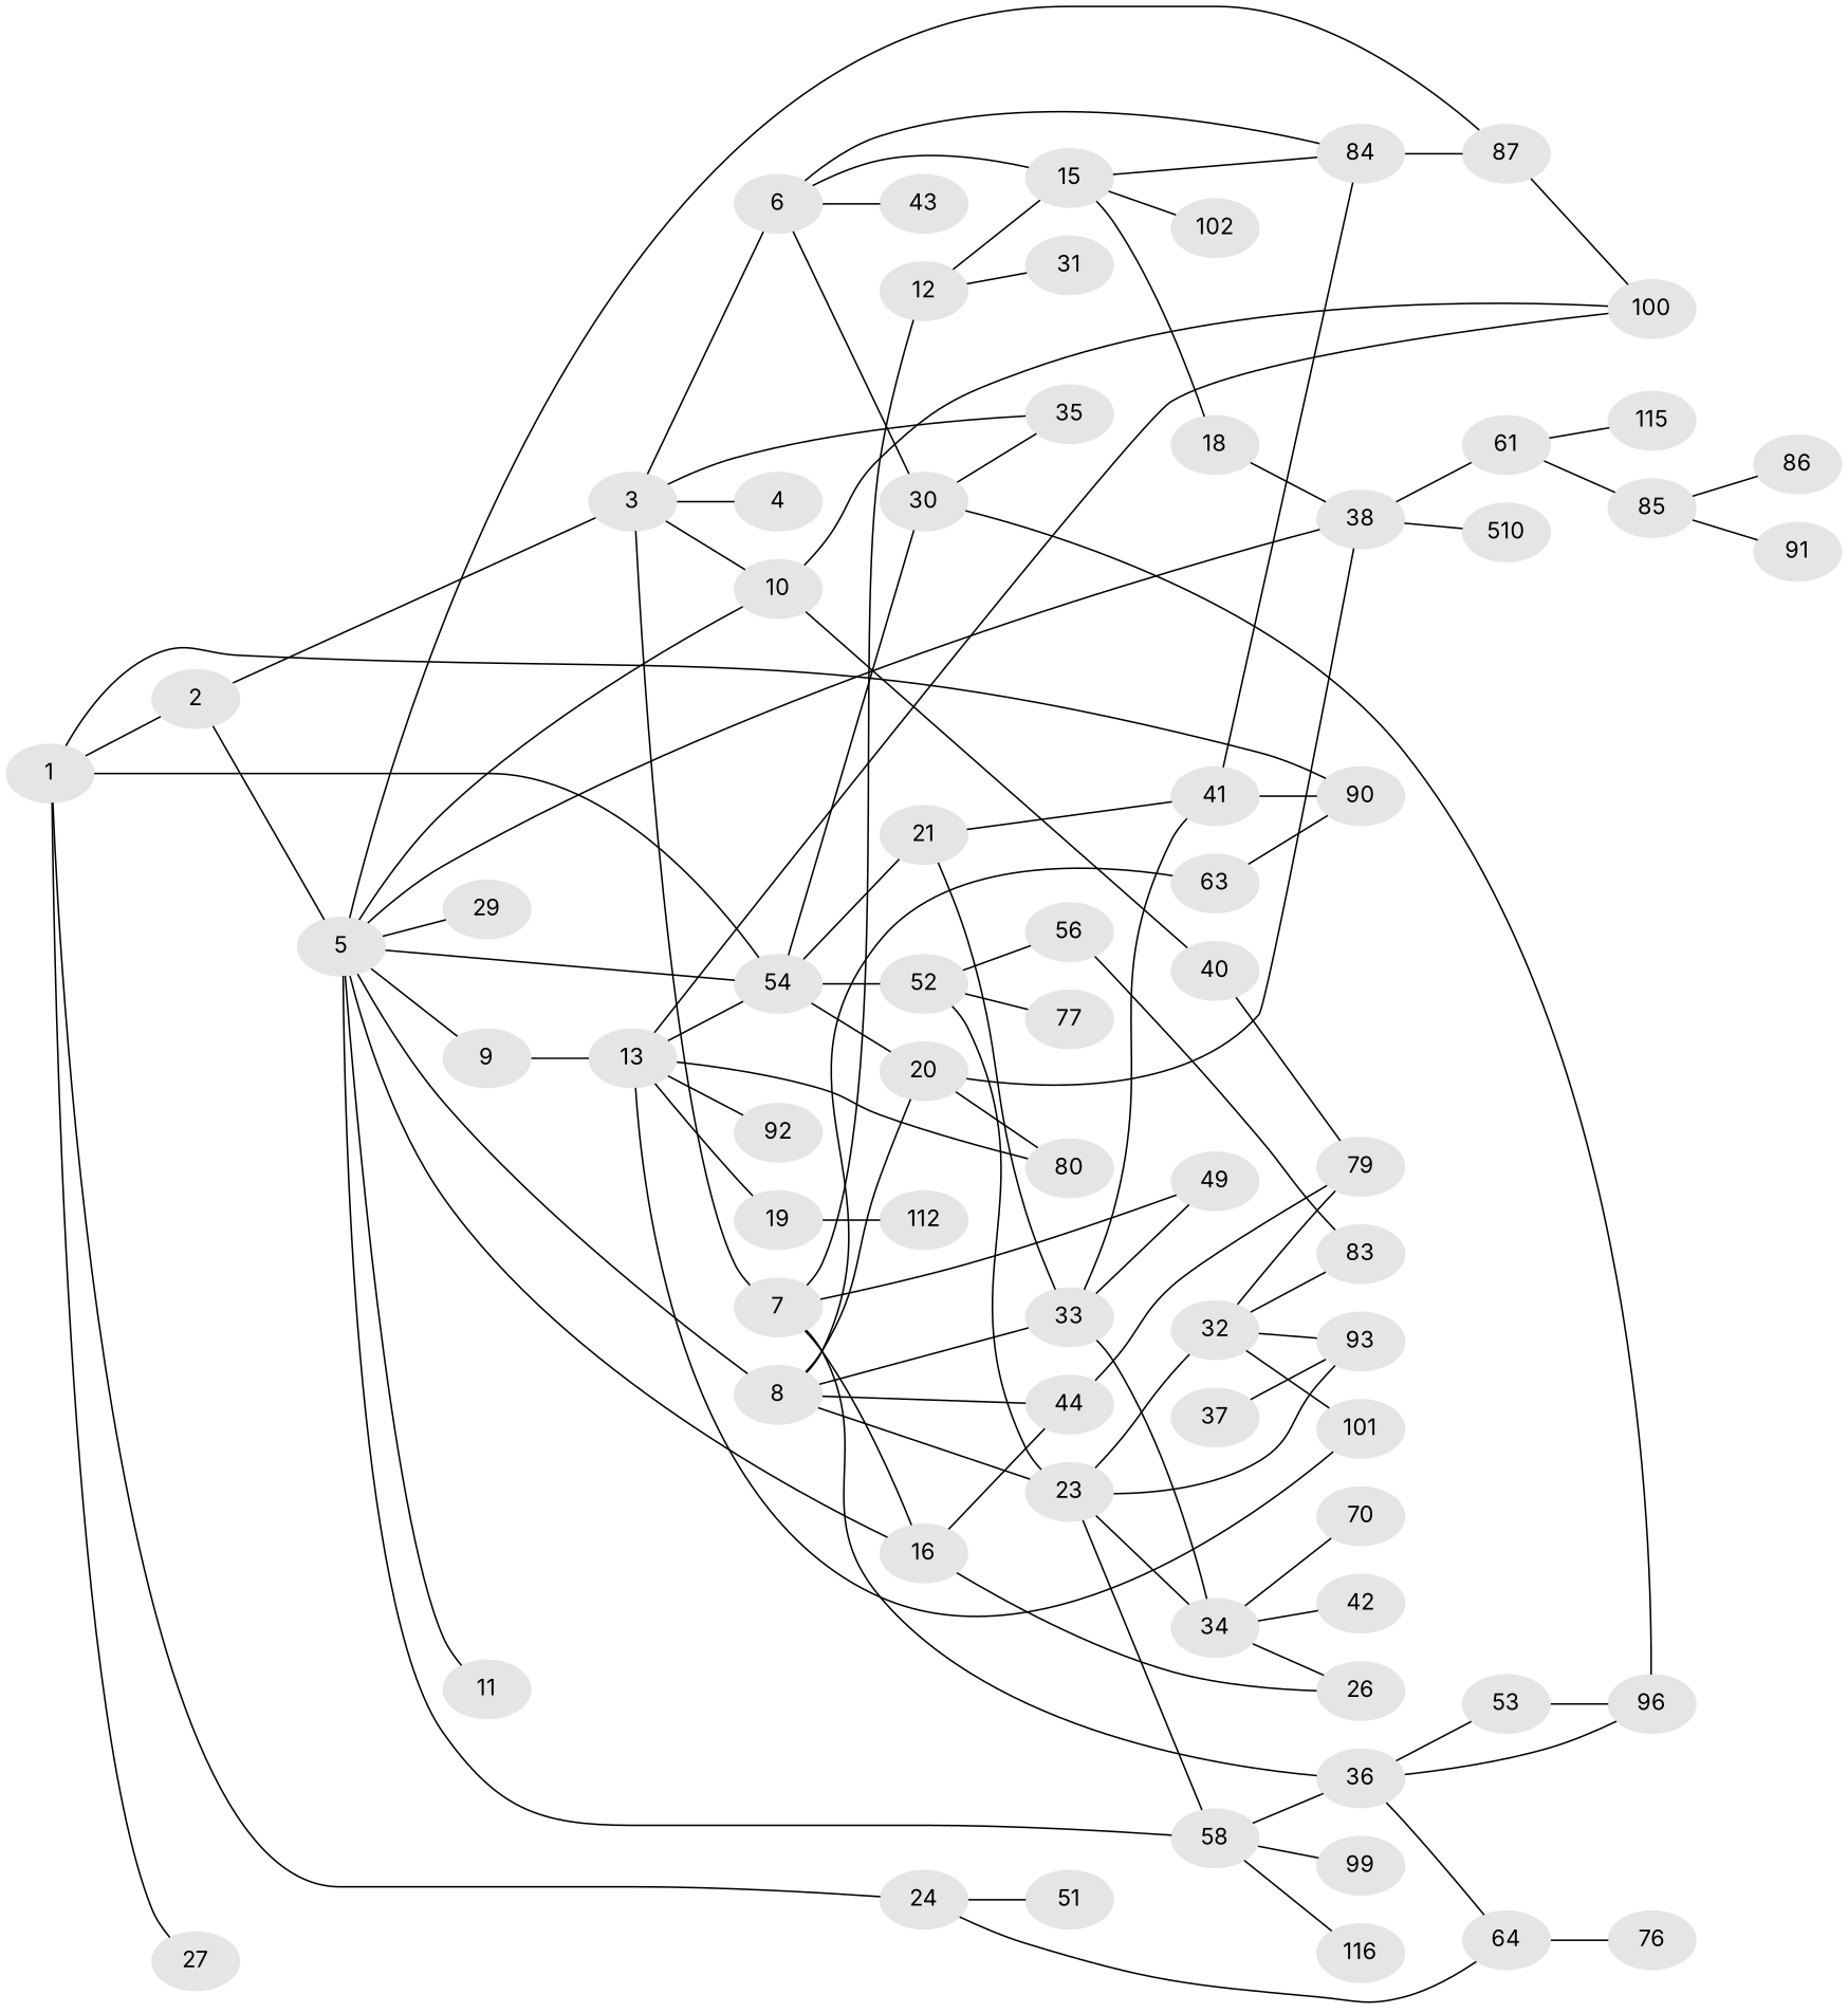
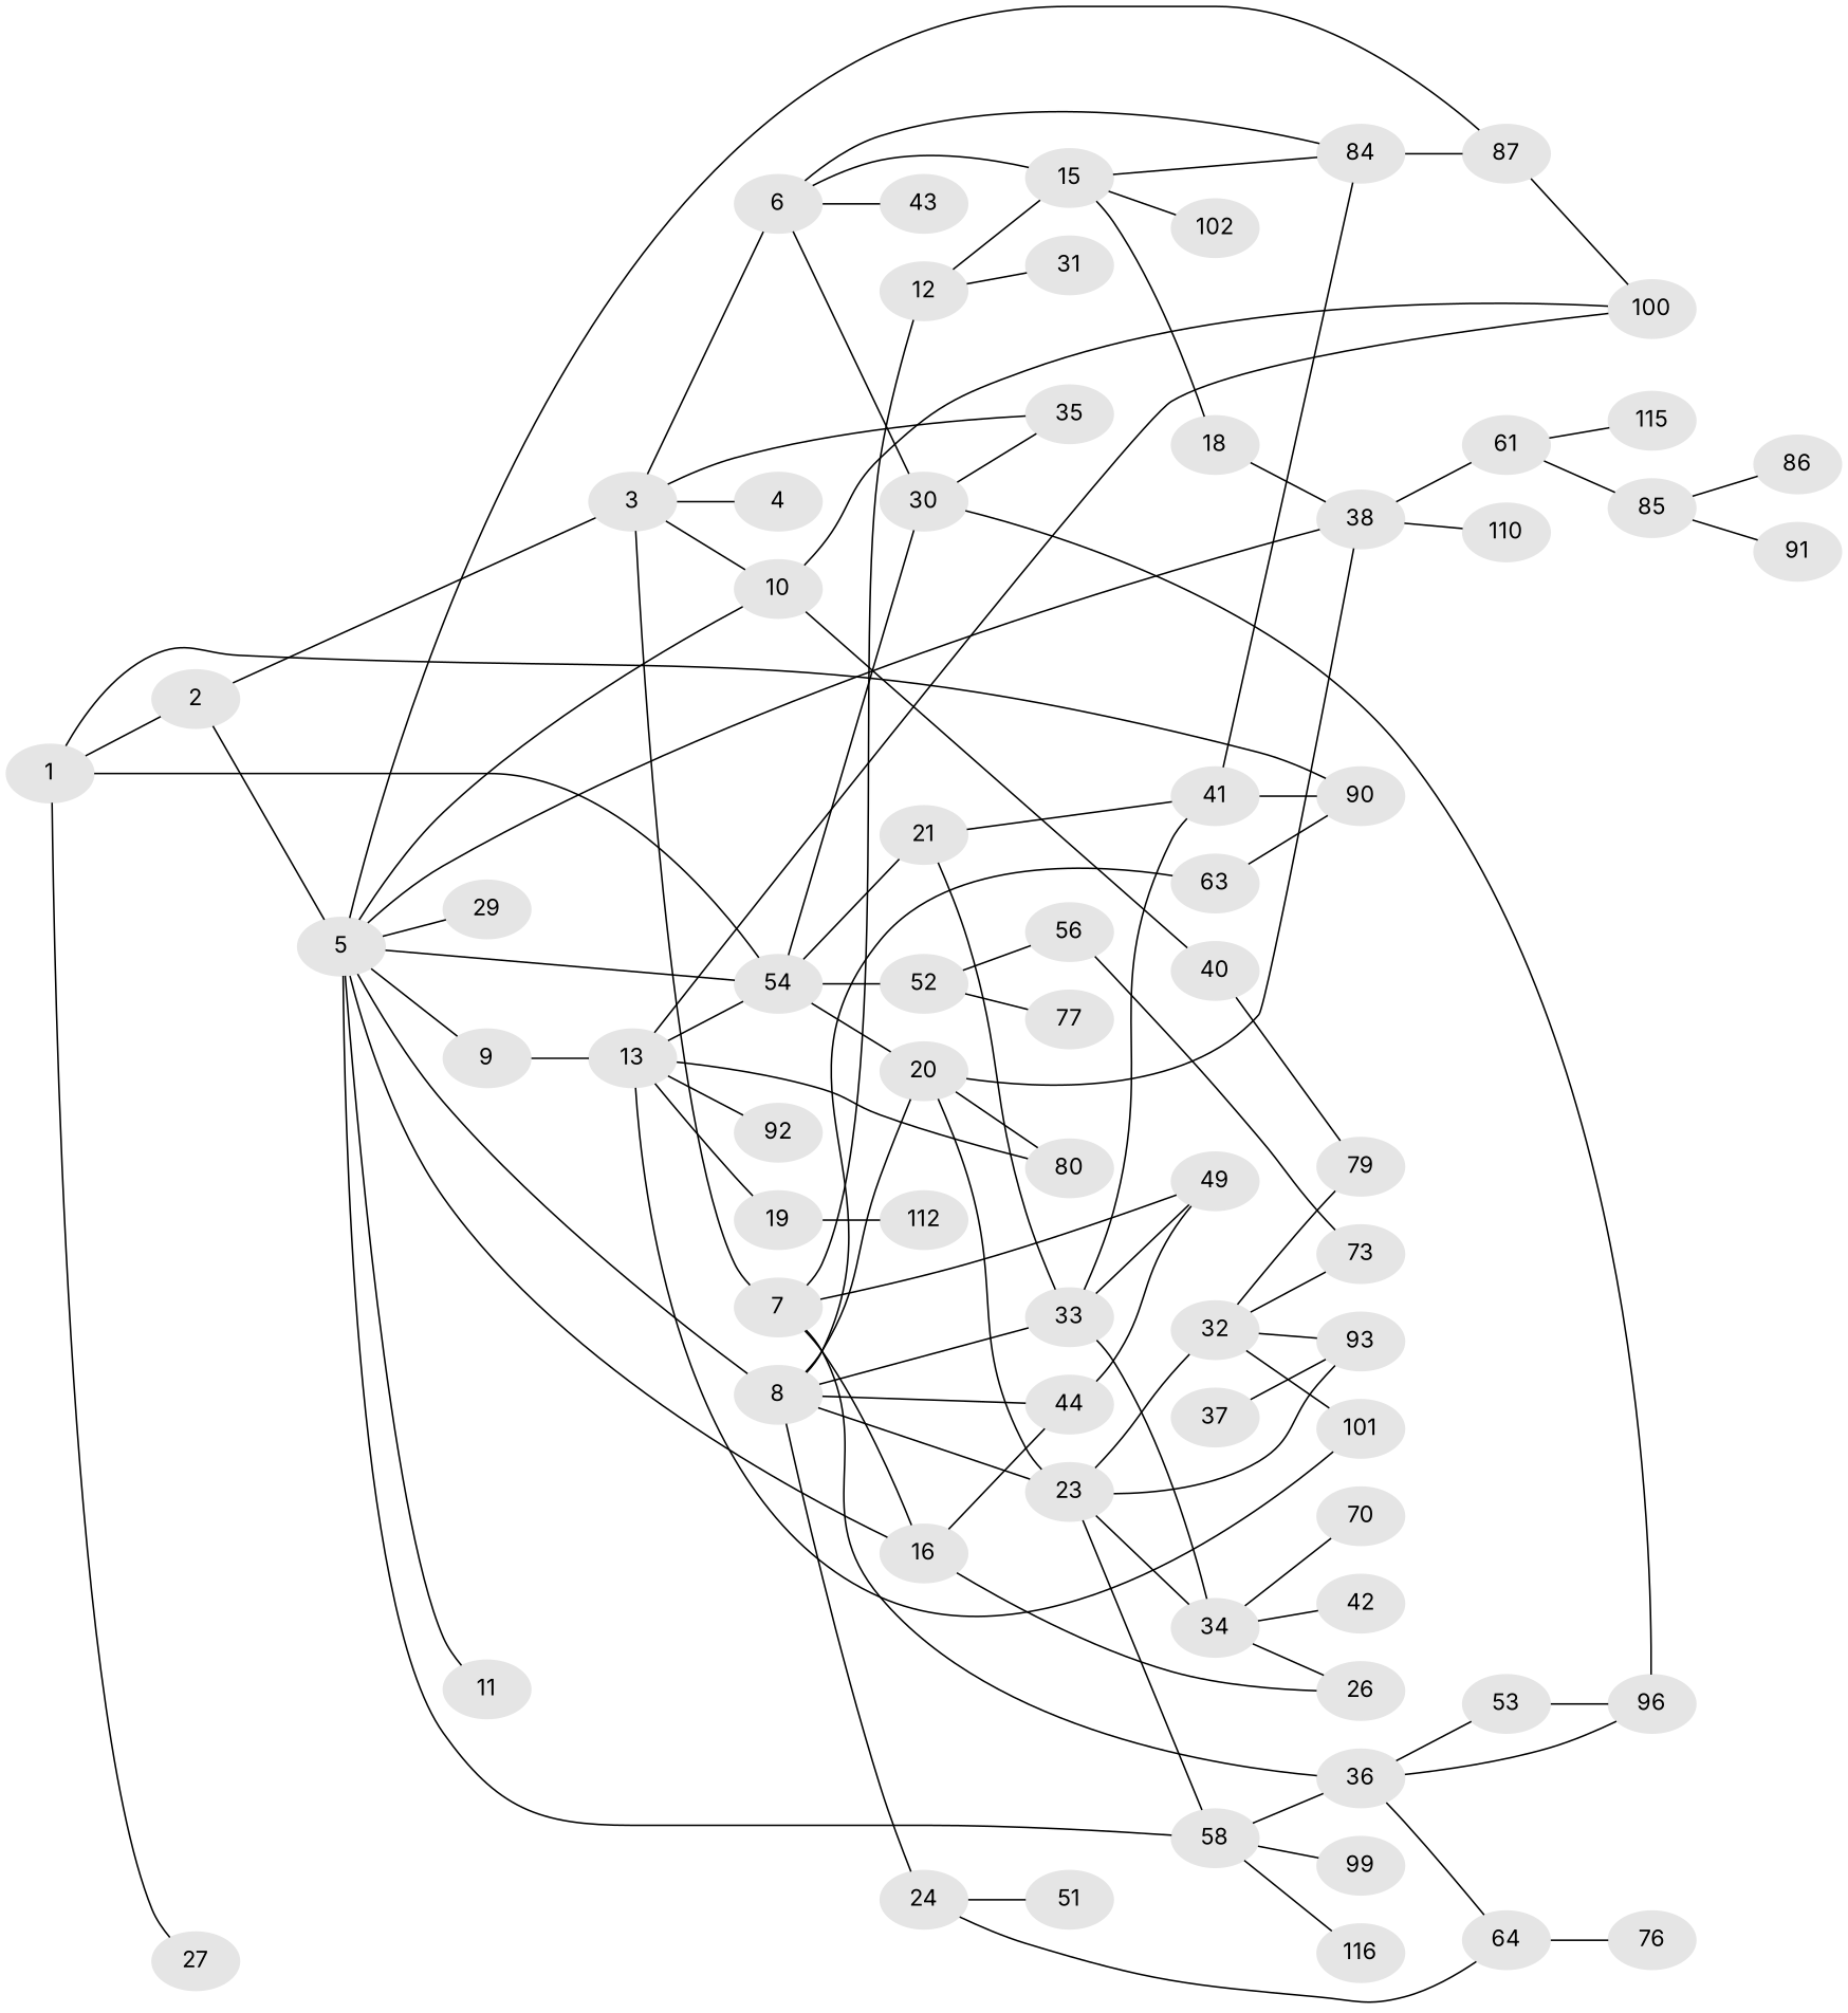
  graph {
    fontname=Inter
    rankdir=LR
    node [color=gray90 fontname=Inter style=filled]
    edge [fontname=Inter]
    1 [super="+22"]
    2
    n3 [label=54 super="+45"]
    24
    27
    90
    3 [super="+60"]
    5 [super="+47"]
    30 [super="+67"]
    20 [super="+25"]
    21 [super="+26"]
    52
    51
    64 [super="+98"]
    4
    6 [super="+72"]
    7 [super="+82"]
    10 [super="+54"]
    35 [super="+57"]
    8 [super="+62"]
    9
    11 [super="+74"]
    16
    n24 [label=58 super="+95"]
    29
    38 [super="+48"]
    87 [super="+113"]
    15 [super="+17"]
    43
    84 [super="+114"]
    12 [super="+77"]
    36 [super="+39"]
    49 [super="+109"]
    40 [super="+69"]
    100
    23 [super="+75"]
    33 [super="+66"]
    44 [super="+58"]
    63 [super="+89"]
    13 [super="+55"]
    n41 [label=26 super="+111"]
    99
    116
    61 [super="+65"]
-   110 [label=510]
+   110
    18 [super="+94"]
    102
    96
    31
    53 [super="+83"]
    80 [super="+104"]
    32 [super="+59"]
    34 [super="+68"]
    93
    41 [super="+81"]
    19 [super="+88"]
    92 [super="+103"]
    101
    79
    37
    112
    85
    115
    56 [super="+108"]
    n65 [label=77]
-   73 [label=83]
+   73
    42 [super="+107"]
    70
    76
    86 [super="+105"]
    91 [super="+106"]
    1 -- 2
    1 -- n3
-   1 -- 24
+   8 -- 24
    1 -- 27
    1 -- 90
    2 -- 3
    2 -- 5 [weight=2]
    n3 -- 30
    n3 -- 20
    n3 -- 21
    n3 -- 52
    24 -- 51
    24 -- 64
    3 -- 4
    3 -- 6
    3 -- 7
    3 -- 10
    3 -- 35
    5 -- n3
    5 -- 10
    5 -- 8
    5 -- 9
    5 -- 11
    5 -- 16
    5 -- n24
    5 -- 29
    5 -- 38
    5 -- 87
    30 -- 35
    30 -- 96
    20 -- 38
-   52 -- 23
+   20 -- 23
    20 -- 80
    21 -- 33
    21 -- 41
    52 -- 56
    52 -- n65
    64 -- 76
    6 -- 30
    6 -- 15
    6 -- 43
    6 -- 84
    7 -- 16
    7 -- 12
    7 -- 36
    7 -- 49
    10 -- 40
    10 -- 100
    8 -- 20
    8 -- 23
    8 -- 33
    8 -- 44
    8 -- 63
    9 -- 13
    16 -- 44
    16 -- n41
    n24 -- 36
    n24 -- 99
    n24 -- 116
    38 -- 61
    38 -- 110
    87 -- 100
    15 -- 84
    15 -- 18
    15 -- 102
    84 -- 87
    12 -- 15
    12 -- 31
    36 -- 64
    36 -- 96
    36 -- 53
    40 -- 79
    23 -- n24
    23 -- 32
    23 -- 34
    23 -- 93
    33 -- 49
    33 -- 34
    33 -- 41
-   44 -- 79
+   44 -- 49
    63 -- 90
    13 -- n3
    13 -- 100
    13 -- 80
    13 -- 19
    13 -- 92
    13 -- 101
    61 -- 85
    61 -- 115
    18 -- 38
    53 -- 96
    32 -- 93
    32 -- 101
    32 -- 79
    32 -- 73
    34 -- n41
    34 -- 42
    34 -- 70
    41 -- 90
    41 -- 84
    19 -- 112
    37 -- 93
    85 -- 86
    85 -- 91
    56 -- 73
  }
